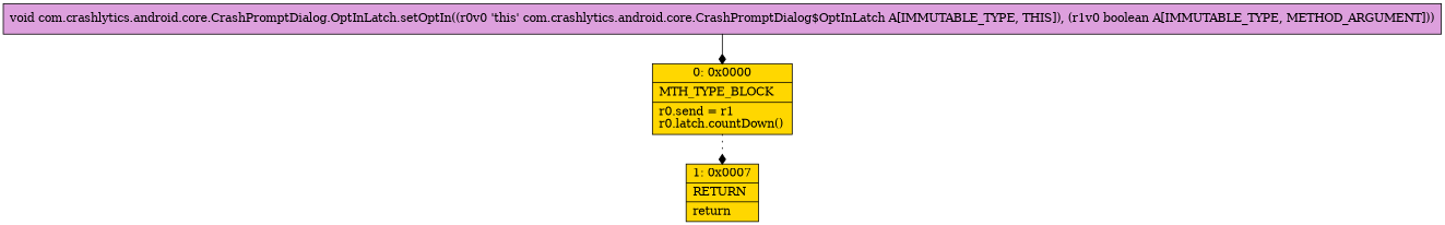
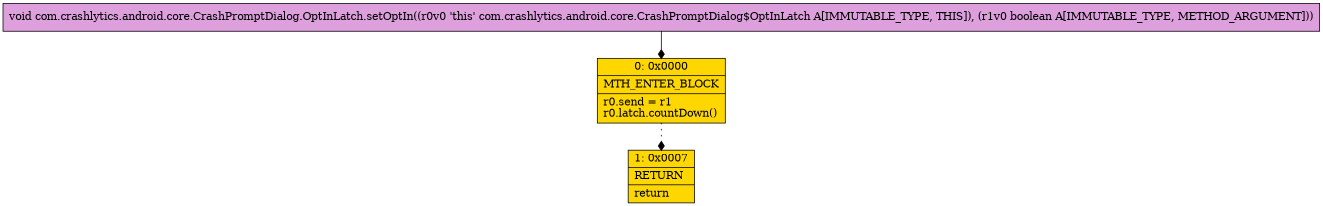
  digraph {
    node [shape=record style=filled fillcolor=gold]
    edge [arrowhead=diamond]
-   n1 [label="{0\:\ 0x0000|MTH_TYPE_BLOCK\l|r0.send = r1\lr0.latch.countDown()\l}"]
+   n1 [label="{0\:\ 0x0000|MTH_ENTER_BLOCK\l|r0.send = r1\lr0.latch.countDown()\l}"]
    n2 [label="{1\:\ 0x0007|RETURN\l|return\l}"]
    n3 [label="{void com.crashlytics.android.core.CrashPromptDialog.OptInLatch.setOptIn((r0v0 'this' com.crashlytics.android.core.CrashPromptDialog$OptInLatch A[IMMUTABLE_TYPE, THIS]), (r1v0 boolean A[IMMUTABLE_TYPE, METHOD_ARGUMENT])) }" fillcolor=plum]
    n1 -> n2 [style=dotted]
    n3 -> n1 [style=solid]
  }
